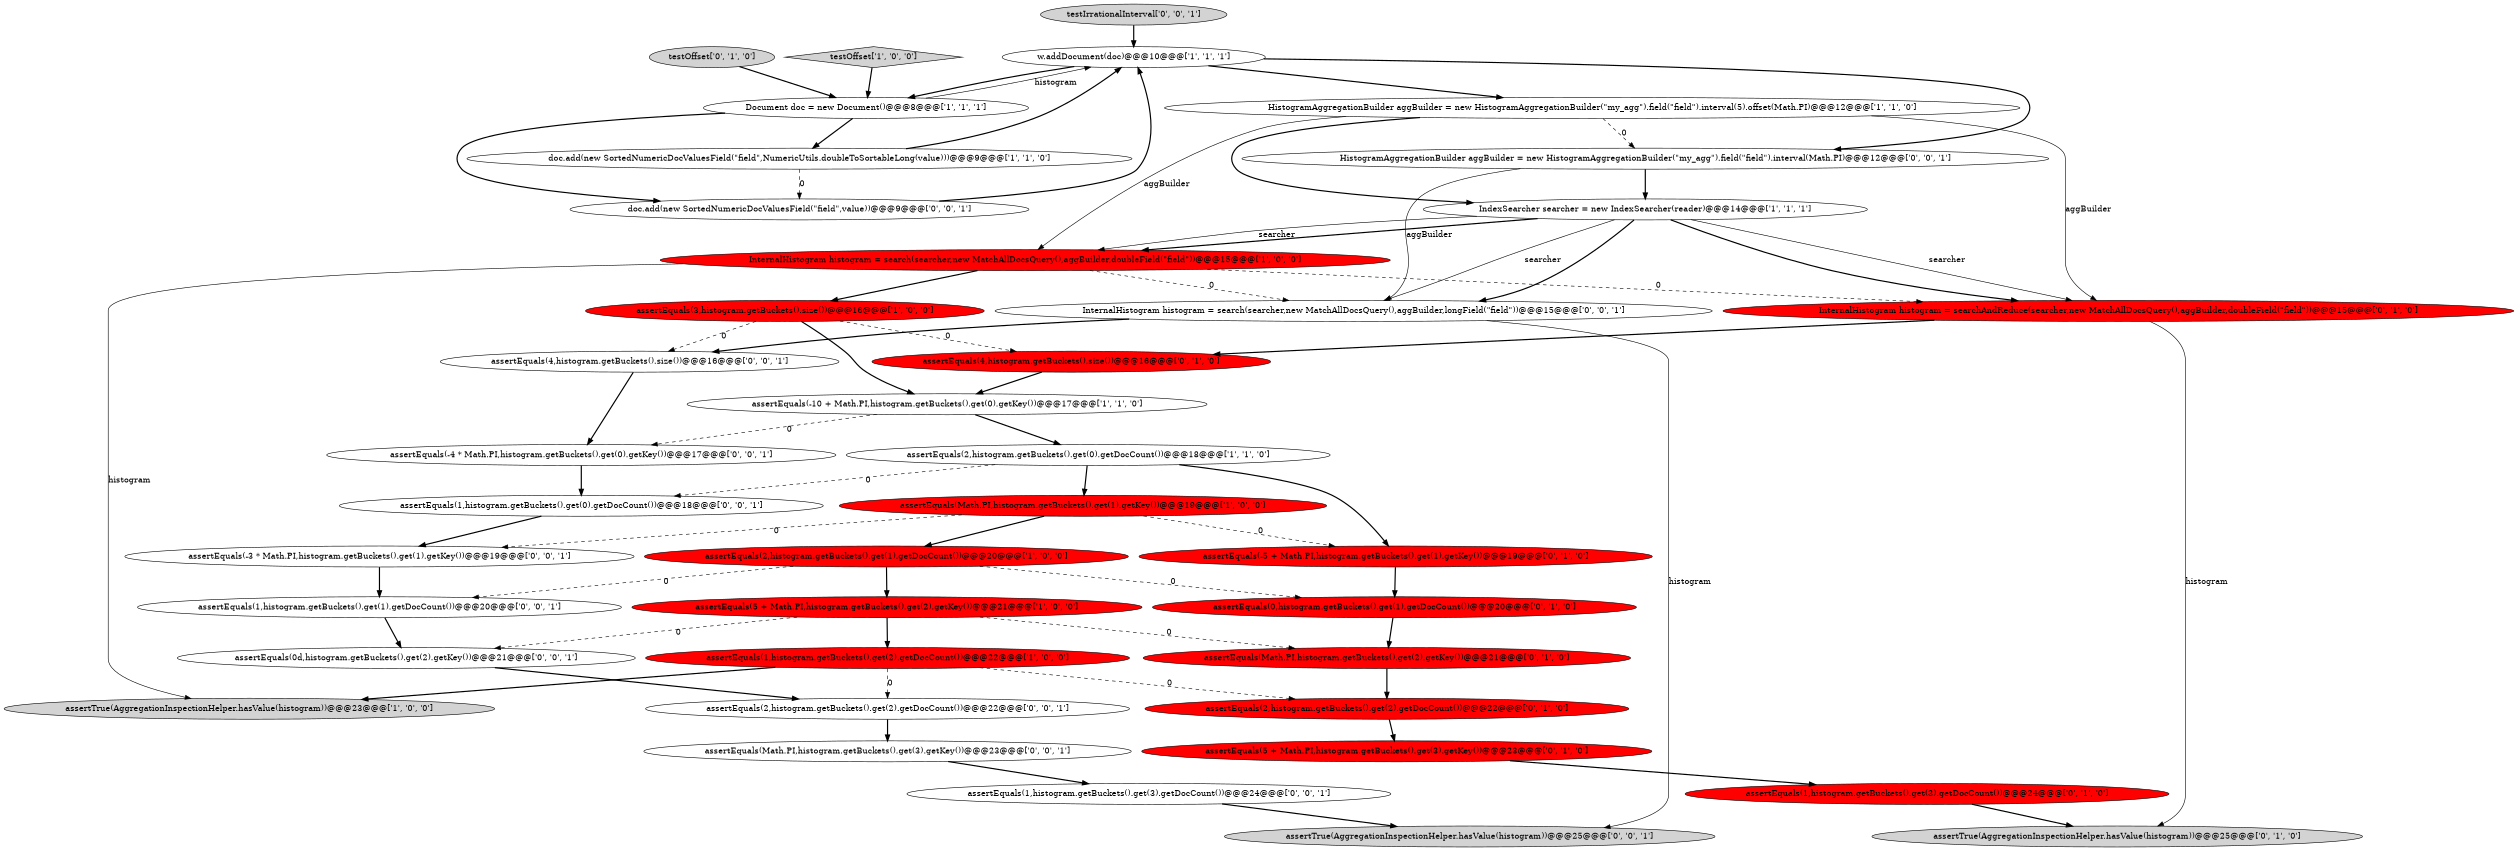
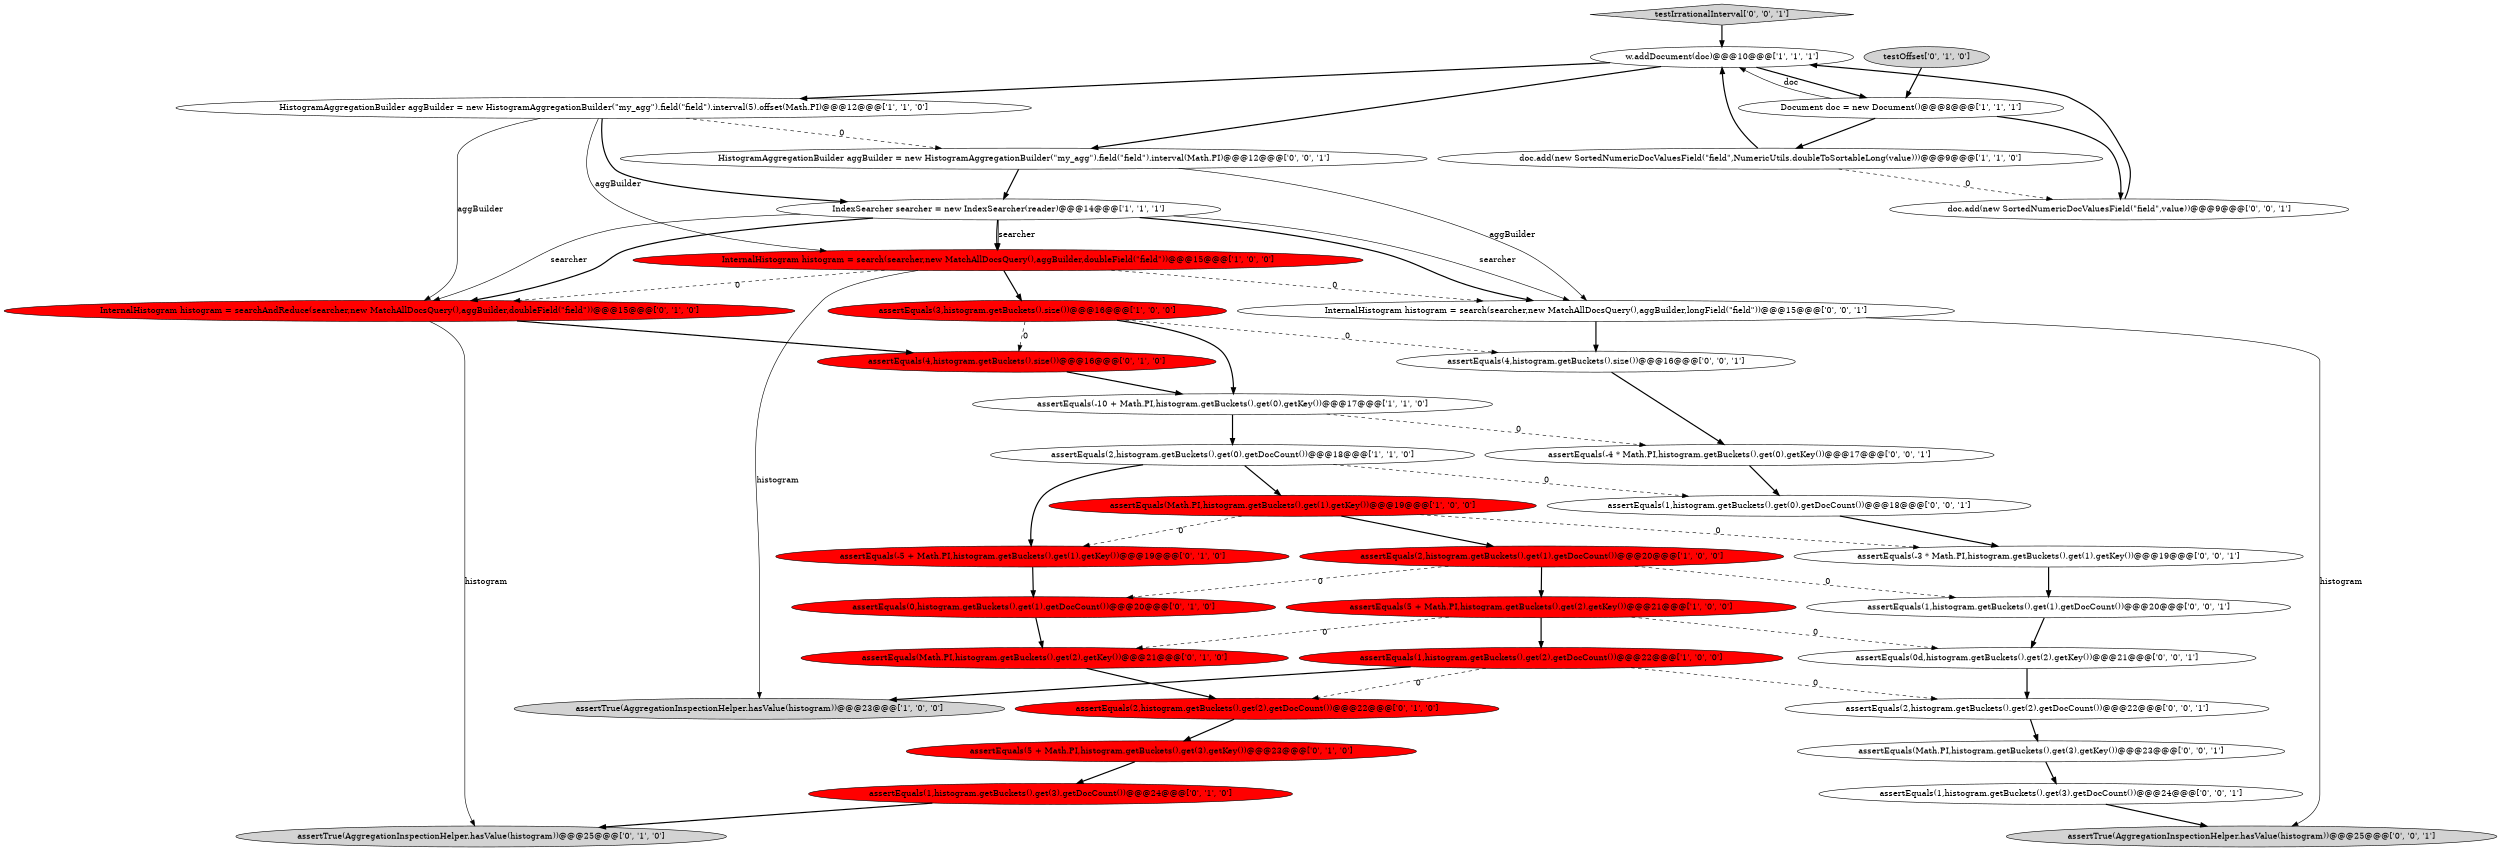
  digraph {
    node [fillcolor=white shape=ellipse style=filled]
    edge [style=bold]
    n1 [fillcolor=red label="assertEquals(Math.PI,histogram.getBuckets().get(1).getKey())@@@19@@@['1', '0', '0']"]
    n2 [fillcolor=red label="assertEquals(2,histogram.getBuckets().get(1).getDocCount())@@@20@@@['1', '0', '0']"]
    n3 [label="assertEquals(-3 * Math.PI,histogram.getBuckets().get(1).getKey())@@@19@@@['0', '0', '1']"]
    n4 [fillcolor=red label="assertEquals(-5 + Math.PI,histogram.getBuckets().get(1).getKey())@@@19@@@['0', '1', '0']"]
    n5 [fillcolor=red label="assertEquals(0,histogram.getBuckets().get(1).getDocCount())@@@20@@@['0', '1', '0']"]
    n6 [fillcolor=red label="assertEquals(5 + Math.PI,histogram.getBuckets().get(2).getKey())@@@21@@@['1', '0', '0']"]
    n7 [label="assertEquals(1,histogram.getBuckets().get(1).getDocCount())@@@20@@@['0', '0', '1']"]
    n8 [fillcolor=red label="assertEquals(Math.PI,histogram.getBuckets().get(2).getKey())@@@21@@@['0', '1', '0']"]
    n9 [label="assertEquals(0d,histogram.getBuckets().get(2).getKey())@@@21@@@['0', '0', '1']"]
    n10 [fillcolor=red label="assertEquals(1,histogram.getBuckets().get(2).getDocCount())@@@22@@@['1', '0', '0']"]
    n11 [label="HistogramAggregationBuilder aggBuilder = new HistogramAggregationBuilder(\"my_agg\").field(\"field\").interval(5).offset(Math.PI)@@@12@@@['1', '1', '0']"]
    n12 [label="IndexSearcher searcher = new IndexSearcher(reader)@@@14@@@['1', '1', '1']"]
    n13 [fillcolor=red label="InternalHistogram histogram = search(searcher,new MatchAllDocsQuery(),aggBuilder,doubleField(\"field\"))@@@15@@@['1', '0', '0']"]
    n14 [fillcolor=red label="InternalHistogram histogram = searchAndReduce(searcher,new MatchAllDocsQuery(),aggBuilder,doubleField(\"field\"))@@@15@@@['0', '1', '0']"]
    n15 [label="HistogramAggregationBuilder aggBuilder = new HistogramAggregationBuilder(\"my_agg\").field(\"field\").interval(Math.PI)@@@12@@@['0', '0', '1']"]
    n16 [label="InternalHistogram histogram = search(searcher,new MatchAllDocsQuery(),aggBuilder,longField(\"field\"))@@@15@@@['0', '0', '1']"]
    n17 [fillcolor=lightgray label="assertTrue(AggregationInspectionHelper.hasValue(histogram))@@@23@@@['1', '0', '0']"]
    n18 [fillcolor=red label="assertEquals(3,histogram.getBuckets().size())@@@16@@@['1', '0', '0']"]
    n19 [fillcolor=lightgray label="assertTrue(AggregationInspectionHelper.hasValue(histogram))@@@25@@@['0', '1', '0']"]
    n20 [fillcolor=red label="assertEquals(4,histogram.getBuckets().size())@@@16@@@['0', '1', '0']"]
    n21 [label="w.addDocument(doc)@@@10@@@['1', '1', '1']"]
    n22 [label="Document doc = new Document()@@@8@@@['1', '1', '1']"]
    n23 [label="doc.add(new SortedNumericDocValuesField(\"field\",value))@@@9@@@['0', '0', '1']"]
    n24 [label="doc.add(new SortedNumericDocValuesField(\"field\",NumericUtils.doubleToSortableLong(value)))@@@9@@@['1', '1', '0']"]
    n25 [label="assertEquals(2,histogram.getBuckets().get(2).getDocCount())@@@22@@@['0', '0', '1']"]
    n26 [label="assertEquals(Math.PI,histogram.getBuckets().get(3).getKey())@@@23@@@['0', '0', '1']"]
    n27 [label="assertEquals(1,histogram.getBuckets().get(3).getDocCount())@@@24@@@['0', '0', '1']"]
    n28 [fillcolor=lightgray label="assertTrue(AggregationInspectionHelper.hasValue(histogram))@@@25@@@['0', '0', '1']"]
    n29 [fillcolor=red label="assertEquals(2,histogram.getBuckets().get(2).getDocCount())@@@22@@@['0', '1', '0']"]
    n30 [fillcolor=red label="assertEquals(5 + Math.PI,histogram.getBuckets().get(3).getKey())@@@23@@@['0', '1', '0']"]
    n31 [fillcolor=red label="assertEquals(1,histogram.getBuckets().get(3).getDocCount())@@@24@@@['0', '1', '0']"]
    n32 [label="assertEquals(4,histogram.getBuckets().size())@@@16@@@['0', '0', '1']"]
    n33 [label="assertEquals(-4 * Math.PI,histogram.getBuckets().get(0).getKey())@@@17@@@['0', '0', '1']"]
    n34 [label="assertEquals(1,histogram.getBuckets().get(0).getDocCount())@@@18@@@['0', '0', '1']"]
-   n35 [fillcolor=lightgray label="testIrrationalInterval['0', '0', '1']"]
+   n35 [fillcolor=lightgray label="testIrrationalInterval['0', '0', '1']" shape=diamond]
    n36 [label="assertEquals(2,histogram.getBuckets().get(0).getDocCount())@@@18@@@['1', '1', '0']"]
    n37 [label="assertEquals(-10 + Math.PI,histogram.getBuckets().get(0).getKey())@@@17@@@['1', '1', '0']"]
    n38 [fillcolor=lightgray label="testOffset['0', '1', '0']"]
-   n39 [fillcolor=lightgray label="testOffset['1', '0', '0']" shape=diamond]
    n1 -> n2
    n1 -> n3 [label=0 style=dashed]
    n1 -> n4 [label=0 style=dashed]
    n2 -> n5 [label=0 style=dashed]
    n2 -> n6
    n2 -> n7 [label=0 style=dashed]
    n3 -> n7
    n4 -> n5
    n5 -> n8
    n6 -> n8 [label=0 style=dashed]
    n6 -> n9 [label=0 style=dashed]
    n6 -> n10
    n7 -> n9
    n8 -> n29
    n9 -> n25
    n10 -> n17
    n10 -> n25 [label=0 style=dashed]
    n10 -> n29 [label=0 style=dashed]
    n11 -> n12
    n11 -> n13 [label=aggBuilder style=solid]
    n11 -> n14 [label=aggBuilder style=solid]
    n11 -> n15 [label=0 style=dashed]
    n12 -> n13
    n12 -> n13 [label=searcher style=solid]
    n12 -> n14 [label=searcher style=solid]
    n12 -> n14
    n12 -> n16
    n12 -> n16 [label=searcher style=solid]
    n13 -> n14 [label=0 style=dashed]
    n13 -> n16 [label=0 style=dashed]
    n13 -> n17 [label=histogram style=solid]
    n13 -> n18
    n14 -> n19 [label=histogram style=solid]
    n14 -> n20
    n15 -> n12
    n15 -> n16 [label=aggBuilder style=solid]
    n16 -> n28 [label=histogram style=solid]
    n16 -> n32
    n18 -> n20 [label=0 style=dashed]
    n18 -> n32 [label=0 style=dashed]
    n18 -> n37
    n20 -> n37
    n21 -> n11
    n21 -> n15
    n21 -> n22
-   n22 -> n21 [label=histogram style=solid]
+   n22 -> n21 [label=doc style=solid]
    n22 -> n23
    n22 -> n24
    n23 -> n21
    n24 -> n21
    n24 -> n23 [label=0 style=dashed]
    n25 -> n26
    n26 -> n27
    n27 -> n28
    n29 -> n30
    n30 -> n31
    n31 -> n19
    n32 -> n33
    n33 -> n34
    n34 -> n3
    n35 -> n21
    n36 -> n1
    n36 -> n4
    n36 -> n34 [label=0 style=dashed]
    n37 -> n33 [label=0 style=dashed]
    n37 -> n36
    n38 -> n22
-   n39 -> n22
  }
